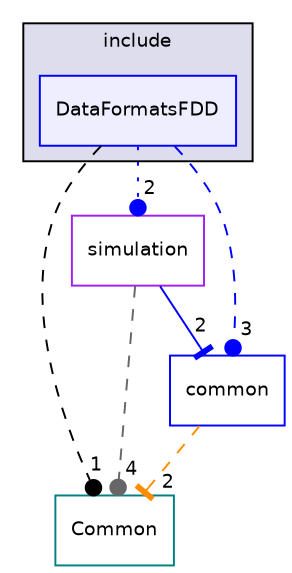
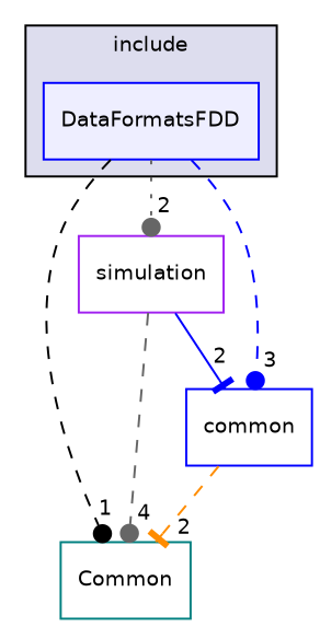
  digraph {
    compound=true
    node [fontname=Helvetica fontsize=10 shape=box color=blue]
    edge [headlabel=2 labeldistance=1.5 labelfontname=Helvetica labelfontsize=10 color=gray40 style=dashed arrowhead=dot]
    n1 [fillcolor="#eeeeff" label=DataFormatsFDD pencolor=black style=filled]
    n2 [color=teal label=Common]
    n3 [color=purple label=simulation]
    n4 [label=common]
    subgraph cluster_1 {
      bgcolor="#ddddee"
      fontname=Helvetica
      fontsize=10
      label=include
      pencolor=black
      n1
    }
    n1 -> n2 [headlabel=1 color=black]
-   n1 -> n3 [color=blue style=dotted]
+   n1 -> n3 [style=dotted]
    n1 -> n4 [headlabel=3 color=blue]
    n3 -> n2 [headlabel=4]
    n3 -> n4 [color=blue style=solid arrowhead=tee]
    n4 -> n2 [color=darkorange arrowhead=tee]
  }
